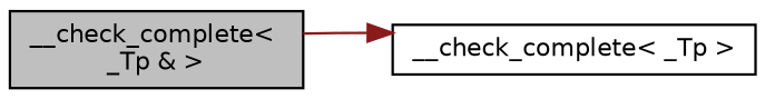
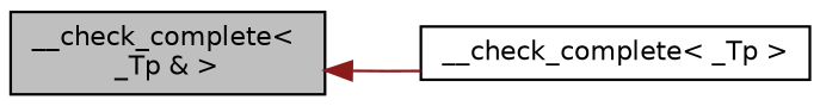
  digraph {
    rankdir=LR
    node [color=black fontname=Helvetica fontsize=10 shape=record style=filled]
    n1 [fillcolor=grey75 fontcolor=black height=0.2 label="__check_complete\< \l_Tp & \>" width=0.4]
    n2 [fillcolor=white height=0.2 label="__check_complete\< _Tp \>" width=0.4]
-   n2 -> n1 [color=firebrick4 dir=back fontname=Helvetica fontsize=10 labelfontname=Helvetica labelfontsize=10 style=solid]
+   n1 -> n2 [color=firebrick4 dir=back fontname=Helvetica fontsize=10 labelfontname=Helvetica labelfontsize=10 style=solid]
  }
